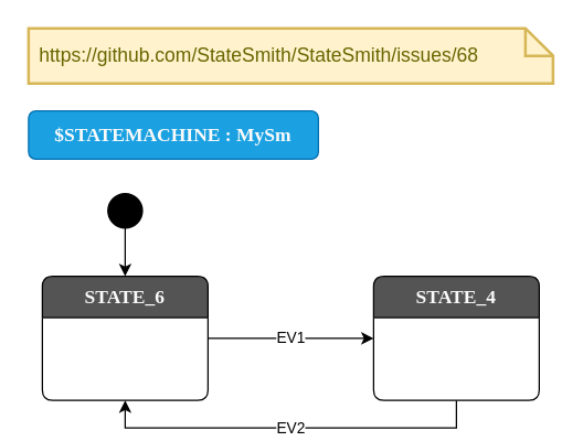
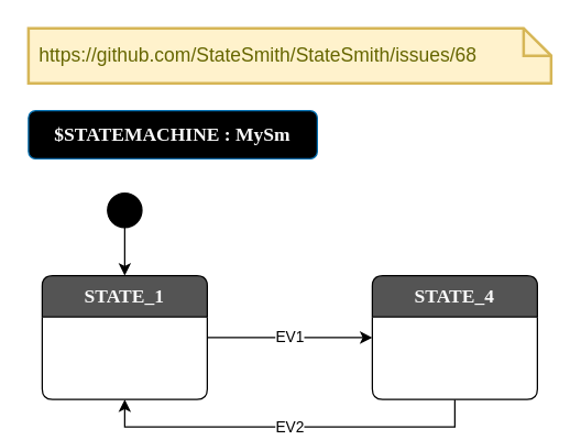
  <mxCell id="0" />
  <mxCell id="1" parent="0" />
  <mxCell id="2" value="https://github.com/StateSmith/StateSmith/issues/68" style="shape=note;strokeWidth=2;fontSize=14;size=20;whiteSpace=wrap;html=1;fillColor=#fff2cc;strokeColor=#d6b656;fontColor=#666600;align=left;spacingLeft=6;" parent="1" vertex="1"><mxGeometry x="20" y="20" width="380" height="40" as="geometry" /></mxCell>
  <mxCell id="3" value="$initial_state" style="shape=ellipse;aspect=fixed;fillColor=#000000;resizable=1;rotatable=1;noLabel=1;editable=1;comic=0;movable=1;deletable=1;locked=0;connectable=1;" parent="1" vertex="1"><mxGeometry x="77.5" y="140" width="25" height="25" as="geometry" /></mxCell>
  <mxCell id="4" value="EV1" style="edgeStyle=orthogonalEdgeStyle;rounded=0;orthogonalLoop=1;jettySize=auto;html=1;" parent="1" source="5" target="10" edge="1"><mxGeometry relative="1" as="geometry" /></mxCell>
- <mxCell id="5" value="STATE_6" style="shape=swimlane;rotatable=0;align=center;verticalAlign=top;fontFamily=Lucida Console;startSize=30;fontSize=14;fontStyle=1;fontColor=#FAFAFA;fillColor=#545454;swimlaneFillColor=default;rounded=1;arcSize=15;absoluteArcSize=1;comic=0;STATESMITH_NOTES_VERTEX" parent="1" vertex="1"><mxGeometry x="30" y="200" width="120" height="90" as="geometry" /></mxCell>
+ <mxCell id="5" value="STATE_1" style="shape=swimlane;rotatable=0;align=center;verticalAlign=top;fontFamily=Lucida Console;startSize=30;fontSize=14;fontStyle=1;fontColor=#FAFAFA;fillColor=#545454;swimlaneFillColor=default;rounded=1;arcSize=15;absoluteArcSize=1;comic=0;STATESMITH_NOTES_VERTEX" parent="1" vertex="1"><mxGeometry x="30" y="200" width="120" height="90" as="geometry" /></mxCell>
  <mxCell id="6" value="" style="fontFamily=Lucida Console;align=left;verticalAlign=top;fillColor=none;gradientColor=none;strokeColor=none;rounded=0;spacingLeft=4;resizable=0;movable=0;deletable=0;rotatable=0;autosize=1;comic=0;" parent="5" vertex="1" connectable="0"><mxGeometry y="30" width="50" height="40" as="geometry" /></mxCell>
  <mxCell id="7" parent="1" source="3" target="5" edge="1"><mxGeometry relative="1" as="geometry" /></mxCell>
- <mxCell id="8" value="&lt;span style=&quot;color: rgb(250, 250, 250); font-family: &amp;quot;Lucida Console&amp;quot;; font-size: 14px; font-weight: 700; text-wrap: nowrap;&quot;&gt;$STATEMACHINE : MySm&lt;/span&gt;" style="rounded=1;whiteSpace=wrap;html=1;fillColor=#1ba1e2;fontColor=#ffffff;strokeColor=#006EAF;" parent="1" vertex="1"><mxGeometry x="20" y="80" width="210" height="35" as="geometry" /></mxCell>
+ <mxCell id="8" value="&lt;span style=&quot;color: rgb(250, 250, 250); font-family: &amp;quot;Lucida Console&amp;quot;; font-size: 14px; font-weight: 700; text-wrap: nowrap;&quot;&gt;$STATEMACHINE : MySm&lt;/span&gt;" style="rounded=1;whiteSpace=wrap;html=1;fillColor=#000000;fontColor=#ffffff;strokeColor=#006EAF;" parent="1" vertex="1"><mxGeometry x="20" y="80" width="210" height="35" as="geometry" /></mxCell>
  <mxCell id="9" value="EV2" style="edgeStyle=orthogonalEdgeStyle;rounded=0;orthogonalLoop=1;jettySize=auto;html=1;exitX=0.5;exitY=1;exitDx=0;exitDy=0;entryX=0.5;entryY=1;entryDx=0;entryDy=0;" parent="1" source="10" target="5" edge="1"><mxGeometry relative="1" as="geometry" /></mxCell>
  <mxCell id="10" value="STATE_4" style="shape=swimlane;rotatable=0;align=center;verticalAlign=top;fontFamily=Lucida Console;startSize=30;fontSize=14;fontStyle=1;fontColor=#FAFAFA;fillColor=#545454;swimlaneFillColor=default;rounded=1;arcSize=15;absoluteArcSize=1;comic=0;STATESMITH_NOTES_VERTEX" parent="1" vertex="1"><mxGeometry x="270" y="200" width="120" height="90" as="geometry" /></mxCell>
  <mxCell id="11" value="" style="fontFamily=Lucida Console;align=left;verticalAlign=top;fillColor=none;gradientColor=none;strokeColor=none;rounded=0;spacingLeft=4;resizable=0;movable=0;deletable=0;rotatable=0;autosize=1;comic=0;" parent="10" vertex="1" connectable="0"><mxGeometry y="30" width="50" height="40" as="geometry" /></mxCell>
